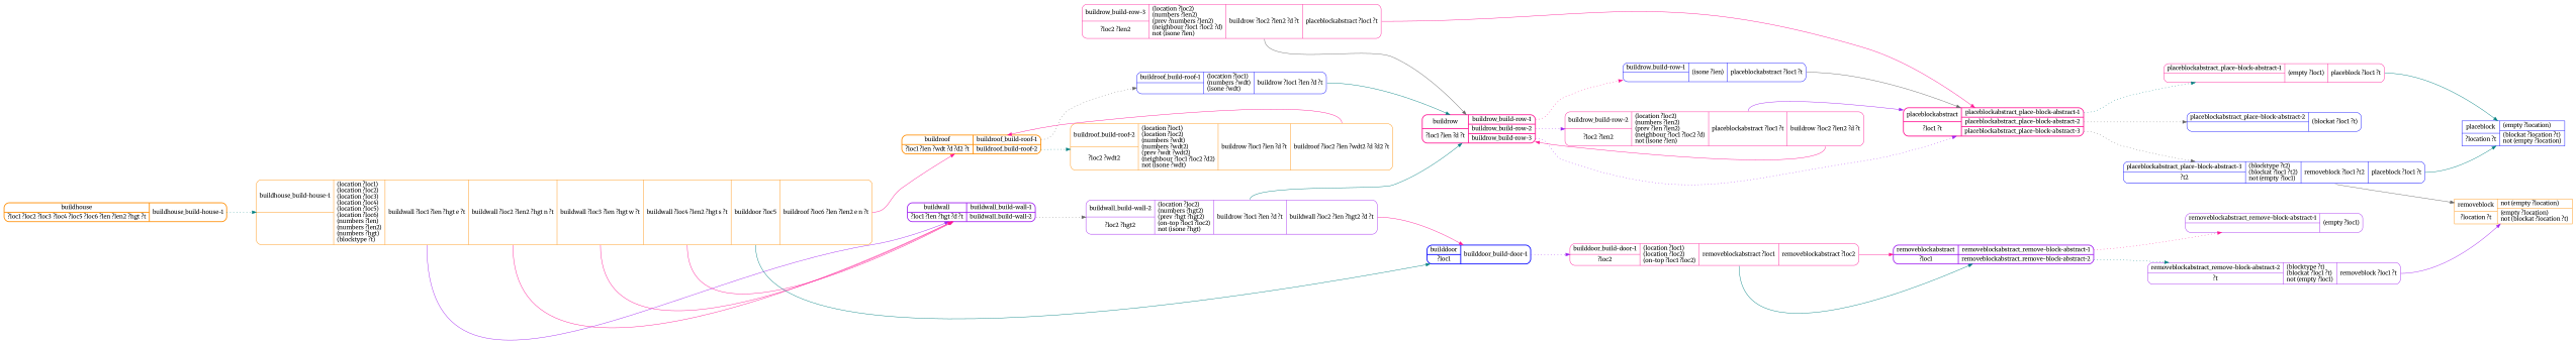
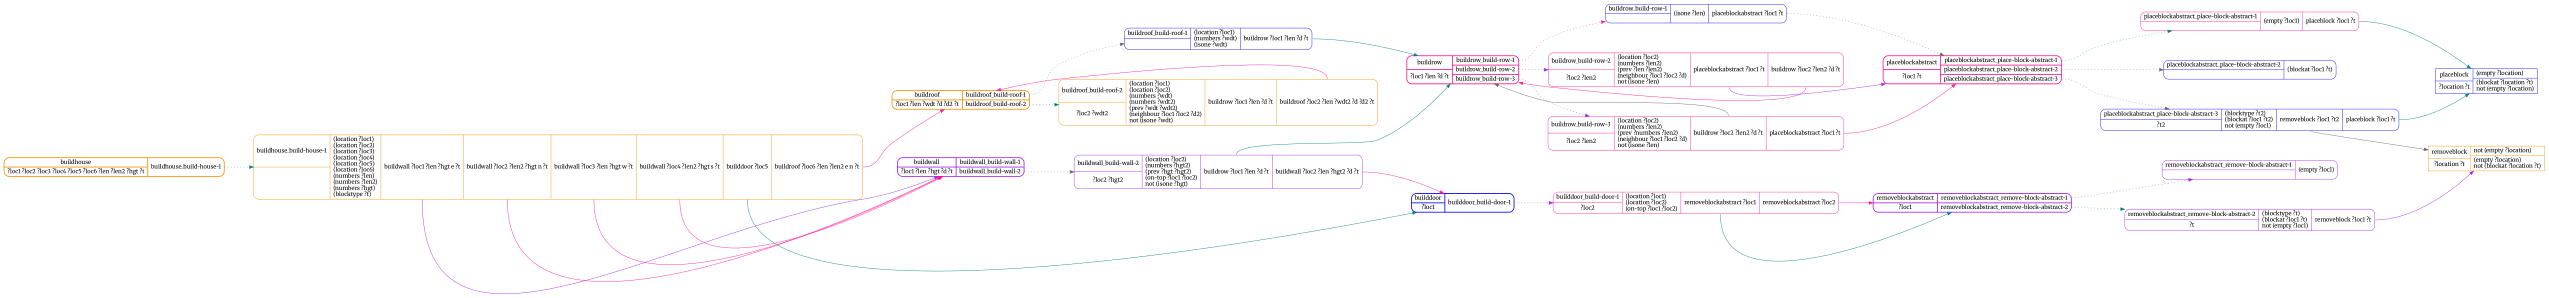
  digraph {
    fontname=Merriweather
    nodesep=1
    rankdir=LR
    ranksep=1
    node [color=blue fontname=Merriweather shape=Mrecord]
    edge [color=teal fontname=Merriweather tailport=0]
    placeblock [label="{{\N|?location ?t}|{(empty ?location)\l|(blockat ?location ?t)\lnot (empty ?location)\l}}" shape=record]
    removeblock [color=darkorange label="{{\N|?location ?t}|{not (empty ?location)\l|(empty ?location)\lnot (blockat ?location ?t)\l}}" shape=record]
    buildhouse [color=darkorange label="{{\N|?loc1 ?loc2 ?loc3 ?loc4 ?loc5 ?loc6 ?len ?len2 ?hgt ?t}|{<0>buildhouse_build-house-1}}" style=bold]
    "buildhouse_build-house-1" [color=darkorange label="{{\N|}|(location ?loc1)\l(location ?loc2)\l(location ?loc3)\l(location ?loc4)\l(location ?loc5)\l(location ?loc6)\l(numbers ?len)\l(numbers ?len2)\l(numbers ?hgt)\l(blocktype ?t)\l|<0>buildwall ?loc1 ?len ?hgt e ?t|<1>buildwall ?loc2 ?len2 ?hgt n ?t|<2>buildwall ?loc3 ?len ?hgt w ?t|<3>buildwall ?loc4 ?len2 ?hgt s ?t|<4>builddoor ?loc5|<5>buildroof ?loc6 ?len ?len2 e n ?t}"]
    buildwall [color=purple label="{{\N|?loc1 ?len ?hgt ?d ?t}|{<0>buildwall_build-wall-1|<1>buildwall_build-wall-2}}" style=bold]
    builddoor [label="{{\N|?loc1}|{<0>builddoor_build-door-1}}" style=bold]
    buildroof [color=darkorange label="{{\N|?loc1 ?len ?wdt ?d ?d2 ?t}|{<0>buildroof_build-roof-1|<1>buildroof_build-roof-2}}" style=bold]
    "buildwall_build-wall-2" [color=purple label="{{\N|?loc2 ?hgt2}|(location ?loc2)\l(numbers ?hgt2)\l(prev ?hgt ?hgt2)\l(on-top ?loc1 ?loc2)\lnot (isone ?hgt)\l|<0>buildrow ?loc1 ?len ?d ?t|<1>buildwall ?loc2 ?len ?hgt2 ?d ?t}"]
    "builddoor_build-door-1" [color=deeppink label="{{\N|?loc2}|(location ?loc1)\l(location ?loc2)\l(on-top ?loc1 ?loc2)\l|<0>removeblockabstract ?loc1|<1>removeblockabstract ?loc2}"]
    "buildroof_build-roof-1" [label="{{\N|}|(location ?loc1)\l(numbers ?wdt)\l(isone ?wdt)\l|<0>buildrow ?loc1 ?len ?d ?t}"]
    "buildroof_build-roof-2" [color=darkorange label="{{\N|?loc2 ?wdt2}|(location ?loc1)\l(location ?loc2)\l(numbers ?wdt)\l(numbers ?wdt2)\l(prev ?wdt ?wdt2)\l(neighbour ?loc1 ?loc2 ?d2)\lnot (isone ?wdt)\l|<0>buildrow ?loc1 ?len ?d ?t|<1>buildroof ?loc2 ?len ?wdt2 ?d ?d2 ?t}"]
    buildrow [color=deeppink label="{{\N|?loc1 ?len ?d ?t}|{<0>buildrow_build-row-1|<1>buildrow_build-row-2|<2>buildrow_build-row-3}}" style=bold]
    removeblockabstract [color=purple label="{{\N|?loc1}|{<0>removeblockabstract_remove-block-abstract-1|<1>removeblockabstract_remove-block-abstract-2}}" style=bold]
    "buildrow_build-row-1" [label="{{\N|}|(isone ?len)\l|<0>placeblockabstract ?loc1 ?t}"]
    "buildrow_build-row-2" [color=deeppink label="{{\N|?loc2 ?len2}|(location ?loc2)\l(numbers ?len2)\l(prev ?len ?len2)\l(neighbour ?loc1 ?loc2 ?d)\lnot (isone ?len)\l|<0>placeblockabstract ?loc1 ?t|<1>buildrow ?loc2 ?len2 ?d ?t}"]
    "buildrow_build-row-3" [color=deeppink label="{{\N|?loc2 ?len2}|(location ?loc2)\l(numbers ?len2)\l(prev ?numbers ?len2)\l(neighbour ?loc1 ?loc2 ?d)\lnot (isone ?len)\l|<0>buildrow ?loc2 ?len2 ?d ?t|<1>placeblockabstract ?loc1 ?t}"]
    placeblockabstract [color=deeppink label="{{\N|?loc1 ?t}|{<0>placeblockabstract_place-block-abstract-1|<1>placeblockabstract_place-block-abstract-2|<2>placeblockabstract_place-block-abstract-3}}" style=bold]
    "removeblockabstract_remove-block-abstract-1" [color=purple label="{{\N|}|(empty ?loc1)\l}"]
    "removeblockabstract_remove-block-abstract-2" [color=purple label="{{\N|?t}|(blocktype ?t)\l(blockat ?loc1 ?t)\lnot (empty ?loc1)\l|<0>removeblock ?loc1 ?t}"]
    "placeblockabstract_place-block-abstract-1" [color=deeppink label="{{\N|}|(empty ?loc1)\l|<0>placeblock ?loc1 ?t}"]
    "placeblockabstract_place-block-abstract-2" [label="{{\N|}|(blockat ?loc1 ?t)\l}"]
    "placeblockabstract_place-block-abstract-3" [label="{{\N|?t2}|(blocktype ?t2)\l(blockat ?loc1 ?t2)\lnot (empty ?loc1)\l|<0>removeblock ?loc1 ?t2|<1>placeblock ?loc1 ?t}"]
    buildhouse -> "buildhouse_build-house-1" [style=dotted]
    "buildhouse_build-house-1" -> buildwall [color=purple]
    "buildhouse_build-house-1" -> buildwall [color=deeppink tailport=1]
    "buildhouse_build-house-1" -> buildwall [color=deeppink tailport=2]
    "buildhouse_build-house-1" -> buildwall [color=deeppink tailport=3]
    "buildhouse_build-house-1" -> builddoor [tailport=4]
    "buildhouse_build-house-1" -> buildroof [color=deeppink tailport=5]
    buildwall -> "buildwall_build-wall-2" [color=gray40 style=dotted tailport=1]
    builddoor -> "builddoor_build-door-1" [color=purple style=dotted]
    buildroof -> "buildroof_build-roof-1" [color=gray40 style=dotted]
    buildroof -> "buildroof_build-roof-2" [style=dotted tailport=1]
    "buildwall_build-wall-2" -> builddoor [color=deeppink tailport=1]
    "buildwall_build-wall-2" -> buildrow
    "builddoor_build-door-1" -> removeblockabstract
    "builddoor_build-door-1" -> removeblockabstract [color=deeppink tailport=1]
    "buildroof_build-roof-1" -> buildrow
    "buildroof_build-roof-2" -> buildroof [color=deeppink tailport=1]
    buildrow -> "buildrow_build-row-1" [color=deeppink style=dotted]
    buildrow -> "buildrow_build-row-2" [color=purple style=dotted tailport=1]
-   buildrow -> placeblockabstract [color=purple style=dotted tailport=2]
-   removeblockabstract -> "removeblockabstract_remove-block-abstract-1" [color=deeppink style=dotted]
+   buildrow -> "buildrow_build-row-3" [color=purple style=dotted tailport=2]
+   removeblockabstract -> "removeblockabstract_remove-block-abstract-1" [color=purple style=dotted]
    removeblockabstract -> "removeblockabstract_remove-block-abstract-2" [style=dotted tailport=1]
-   "buildrow_build-row-1" -> placeblockabstract [color=gray40]
+   "buildrow_build-row-1" -> placeblockabstract [color=gray40 style=dotted]
    "buildrow_build-row-2" -> buildrow [color=deeppink tailport=1]
    "buildrow_build-row-2" -> placeblockabstract [color=purple]
    "buildrow_build-row-3" -> buildrow [color=gray40]
    "buildrow_build-row-3" -> placeblockabstract [color=deeppink tailport=1]
    placeblockabstract -> "placeblockabstract_place-block-abstract-1" [style=dotted]
    placeblockabstract -> "placeblockabstract_place-block-abstract-2" [color=gray40 style=dotted tailport=1]
    placeblockabstract -> "placeblockabstract_place-block-abstract-3" [color=gray40 style=dotted tailport=2]
    "removeblockabstract_remove-block-abstract-2" -> removeblock [color=purple]
    "placeblockabstract_place-block-abstract-1" -> placeblock
    "placeblockabstract_place-block-abstract-3" -> placeblock [tailport=1]
    "placeblockabstract_place-block-abstract-3" -> removeblock [color=gray40]
  }
